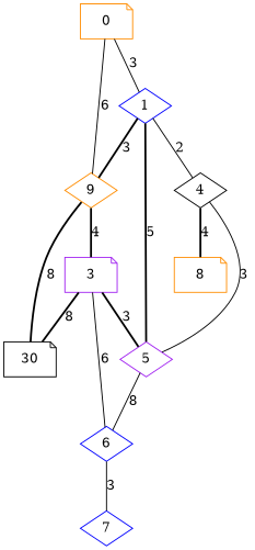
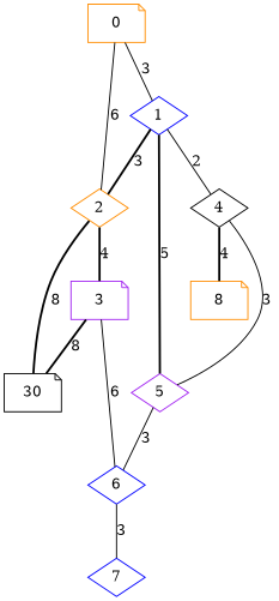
  graph {
    fontname="DejaVu Serif"
    node [color=darkorange fontname="DejaVu Serif" shape=diamond weight=1]
    edge [fontname="DejaVu Serif" style=solid]
    0 [shape=note]
    1 [color=blue]
-   2 [label=9]
+   2
    4 [color=black]
    5 [color=purple]
    3 [color=purple shape=note]
    n7 [color=black label=30 shape=note weight=4]
    8 [shape=note]
    6 [color=blue]
    7 [color=blue]
    0 -- 1 [label=3]
    0 -- 2 [label=6]
    1 -- 2 [label=3 style=bold]
    1 -- 4 [label=2]
    1 -- 5 [label=5 style=bold]
    2 -- 3 [label=4 style=bold]
    2 -- n7 [label=8 style=bold]
    4 -- 5 [label=3]
    4 -- 8 [label=4 style=bold]
-   5 -- 6 [label=8]
-   3 -- 5 [label=3 style=bold]
+   5 -- 6 [label=3]
    3 -- n7 [label=8 style=bold]
    3 -- 6 [label=6]
    6 -- 7 [label=3]
  }
